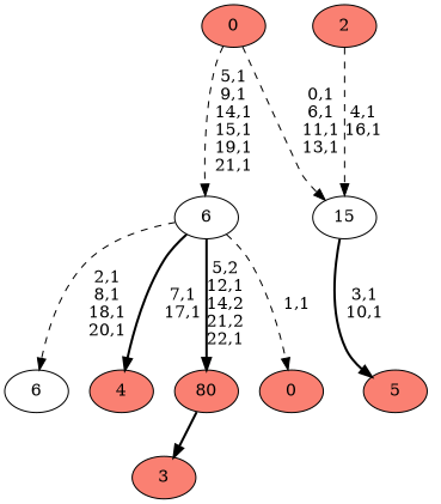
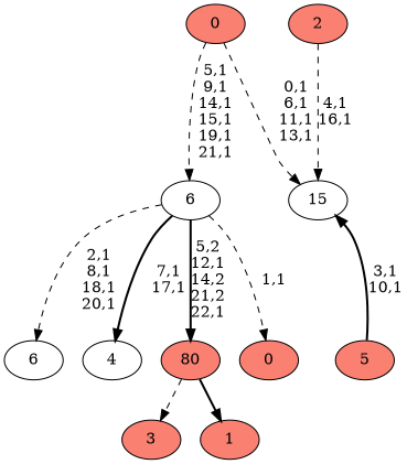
  digraph {
    node [fillcolor=salmon style=filled]
    edge [style=dashed]
    n1 [fillcolor=white label=6]
    n2 [label=5]
-   n3 [label=4]
+   n3 [fillcolor=white label=4]
    n4 [label=3]
    n5 [label=2]
    15 [fillcolor=white]
+   n7 [label=1]
    n8 [label=80]
    n9 [label=0]
    6 [fillcolor=white]
    0
    n5 -> 15 [label="4,1\n16,1"]
-   15 -> n2 [label="3,1\n10,1" style=bold]
-   n8 -> n4 [style=bold]
+   n2 -> 15 [label="3,1\n10,1" style=bold]
+   n8 -> n4
+   n8 -> n7 [style=bold]
    6 -> n1 [label="2,1\n8,1\n18,1\n20,1"]
    6 -> n3 [label="7,1\n17,1" style=bold]
    6 -> n8 [label="5,2\n12,1\n14,2\n21,2\n22,1" style=bold]
    6 -> n9 [label="1,1"]
    0 -> 15 [label="0,1\n6,1\n11,1\n13,1"]
    0 -> 6 [label="5,1\n9,1\n14,1\n15,1\n19,1\n21,1"]
  }
